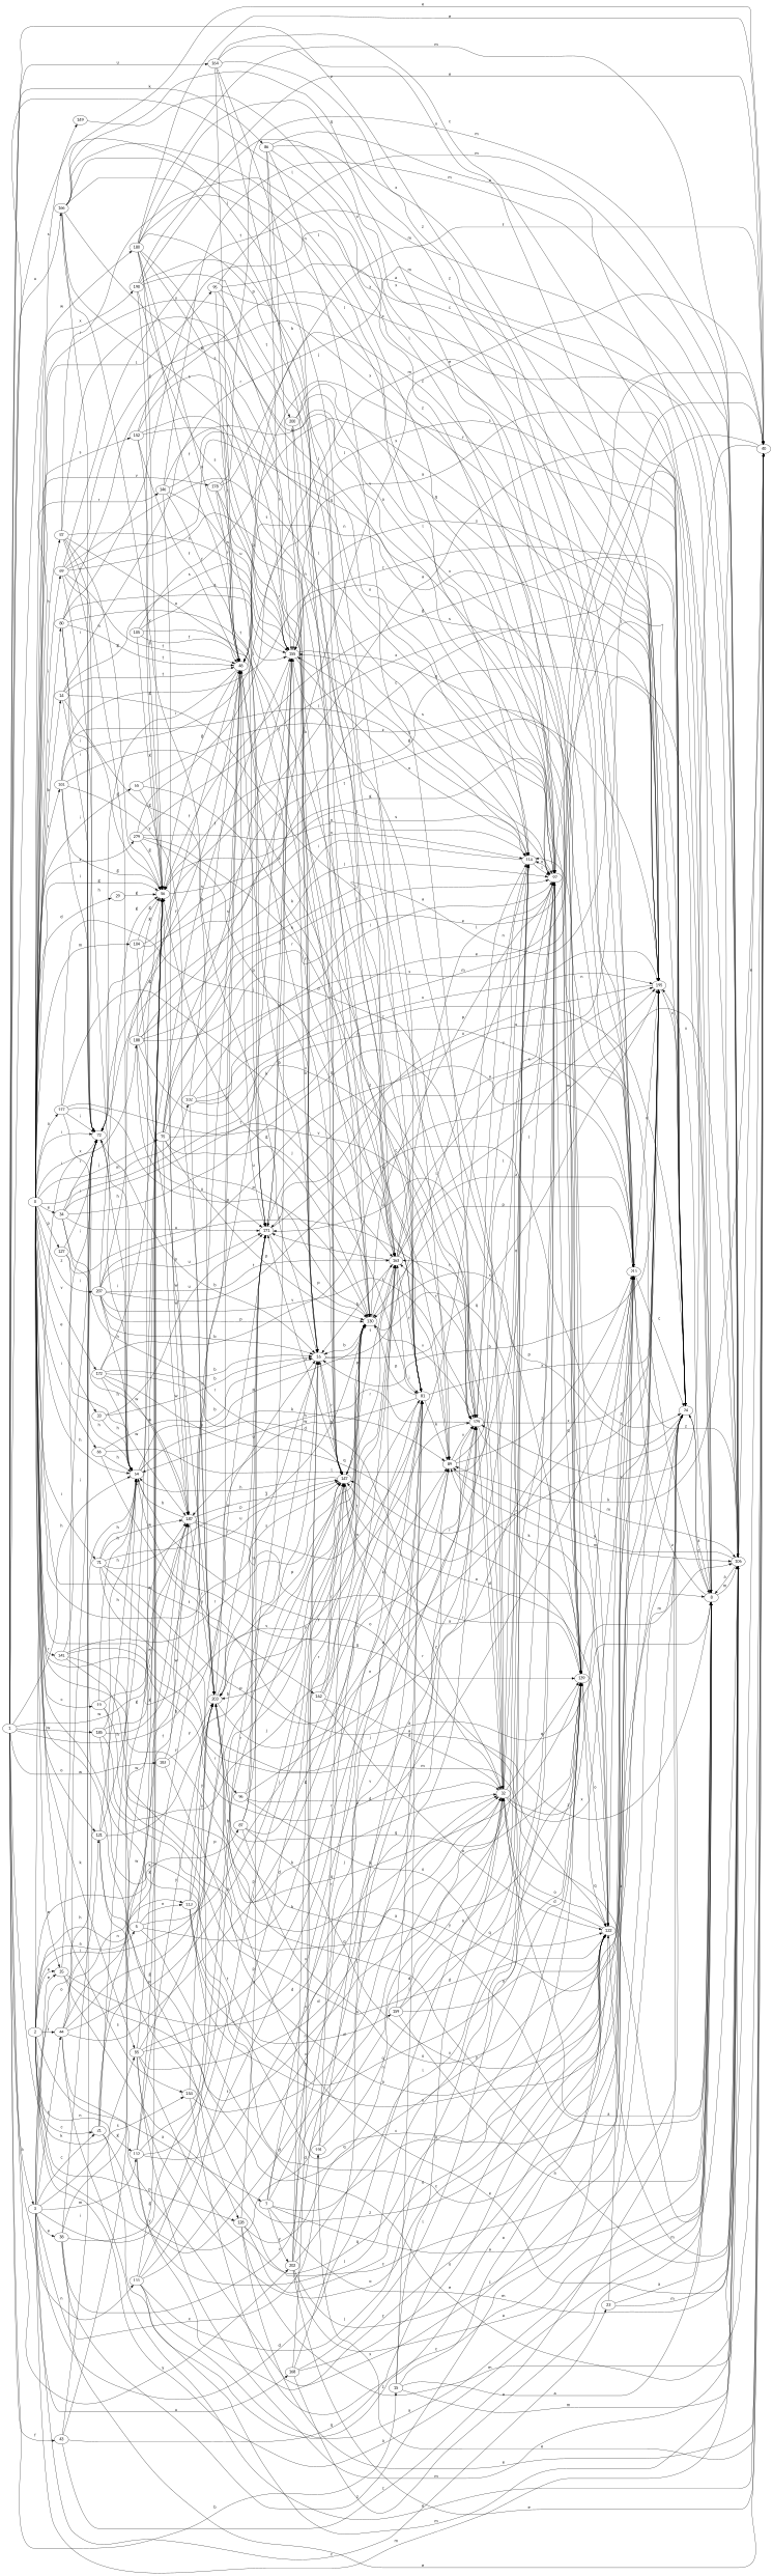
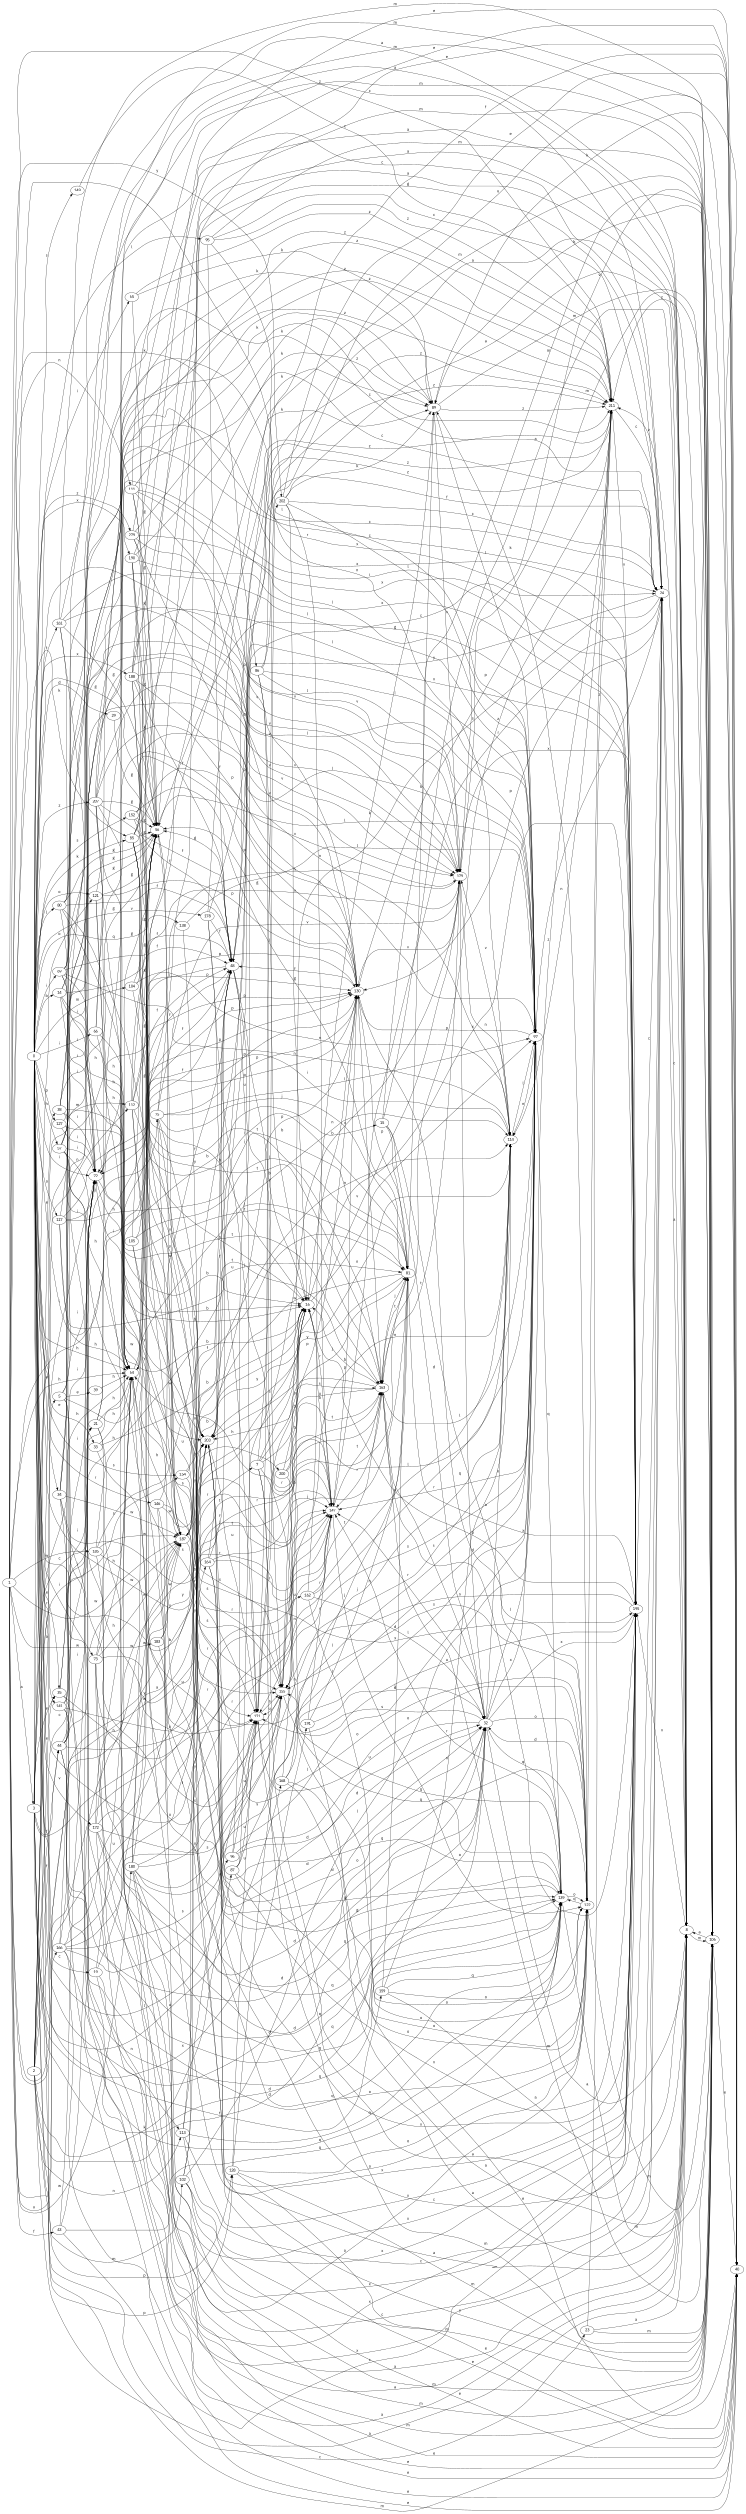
  strict digraph {
    fontname="IBM Plex Sans"
    rankdir=LR
    node [fontname="IBM Plex Sans"]
    edge [fontname="IBM Plex Sans"]
    0
    14
    19
    29
    32
    33
    34
    35
    56
    57
    64
    65
    66
    69
-   71
+   71 [label=73]
    72
    75
    80
    85
    95
    96
    102
    104
    117
    121
    127
    128
+   138
    141
    146
    147
    149
    152
    154
    159
    161
    162
    172
    178
    179
    188
    190
    200
    207
    n45 [label=279]
    16
    106
    48
    155
    187
    122
    139
    97
    211
    8
    163
    195
    114
    171
    24
    130
    89
    81
    40
    203
    1
    3
    15
    43
    86
    111
    164
    166
    180
    183
    185
    202
    21
    44
    112
    23
    38
    168
    191
    2
    5
    7
    87
    113
+   39
    105
    0 -> 14 [label=b]
    0 -> 19 [label=c]
    0 -> 29 [label=d]
    0 -> 32 [label=d]
    0 -> 33 [label=e]
    0 -> 34 [label=e]
    0 -> 35 [label=e]
    0 -> 56 [label=g]
    0 -> 57 [label=h]
    0 -> 64 [label=h]
    0 -> 65 [label=i]
    0 -> 66 [label=i]
    0 -> 69 [label=i]
    0 -> 71 [label=i]
    0 -> 72 [label=i]
    0 -> 75 [label=j]
    0 -> 80 [label=j]
    0 -> 85 [label=k]
    0 -> 95 [label=l]
    0 -> 96 [label=l]
    0 -> 102 [label=m]
    0 -> 104 [label=m]
    0 -> 117 [label=o]
    0 -> 121 [label=o]
    0 -> 127 [label=p]
    0 -> 128 [label=p]
+   0 -> 138 [label=q]
    0 -> 141 [label=r]
    0 -> 146 [label=r]
    0 -> 147 [label=r]
    0 -> 149 [label=s]
    0 -> 152 [label=s]
    0 -> 154 [label=s]
    0 -> 159 [label=t]
    0 -> 161 [label=t]
    0 -> 162 [label=t]
    0 -> 172 [label=v]
    0 -> 178 [label=v]
    0 -> 179 [label=v]
    0 -> 188 [label=x]
    0 -> 190 [label=x]
    0 -> 200 [label=y]
    0 -> 207 [label=z]
    0 -> n45 [label=z]
    14 -> 72 [label=i]
    14 -> 179 [label=v]
    14 -> 16 [label=b]
    14 -> 106 [label=m]
    14 -> 48 [label=f]
    14 -> 155 [label=s]
    19 -> 64 [label=h]
    19 -> 187 [label=w]
    19 -> 122 [label=o]
    19 -> 139 [label=q]
    29 -> 56 [label=g]
    32 -> 147 [label=r]
    32 -> 155 [label=s]
    32 -> 122 [label=o]
    32 -> 139 [label=q]
    32 -> 97 [label=l]
    32 -> 211 [label=z]
    32 -> 8 [label=a]
    32 -> 163 [label=t]
    32 -> 195 [label=x]
    32 -> 114 [label=n]
    32 -> 171 [label=u]
    33 -> 64 [label=h]
    33 -> 16 [label=b]
    33 -> 171 [label=u]
    34 -> 72 [label=i]
    34 -> 147 [label=r]
    34 -> 187 [label=w]
    34 -> 139 [label=q]
    34 -> 211 [label=z]
    34 -> 171 [label=u]
    34 -> 24 [label=c]
    35 -> 32 [label=d]
    35 -> 72 [label=i]
    35 -> 114 [label=n]
    35 -> 24 [label=c]
    56 -> 187 [label=w]
    56 -> 97 [label=l]
    57 -> 56 [label=g]
    57 -> 64 [label=h]
    57 -> 72 [label=i]
    57 -> 155 [label=s]
    57 -> 97 [label=l]
    57 -> 195 [label=x]
    57 -> 171 [label=u]
    64 -> 56 [label=g]
    64 -> 72 [label=i]
    64 -> 122 [label=o]
    64 -> 139 [label=q]
    64 -> 130 [label=p]
    64 -> 89 [label=k]
    65 -> 56 [label=g]
    65 -> 211 [label=z]
    65 -> 89 [label=k]
    66 -> 64 [label=h]
    66 -> 16 [label=b]
    66 -> 97 [label=l]
    66 -> 8 [label=a]
    69 -> 64 [label=h]
    69 -> 72 [label=i]
    69 -> 106 [label=m]
    69 -> 48 [label=f]
    69 -> 139 [label=q]
    69 -> 97 [label=l]
    69 -> 195 [label=x]
    69 -> 114 [label=n]
    71 -> 64 [label=h]
    71 -> 147 [label=r]
    71 -> 106 [label=m]
    71 -> 187 [label=w]
    71 -> 8 [label=a]
    71 -> 195 [label=x]
    71 -> 130 [label=p]
    72 -> 64 [label=h]
    72 -> 16 [label=b]
    72 -> 24 [label=c]
    75 -> 179 [label=v]
    75 -> 155 [label=s]
    75 -> 187 [label=w]
    75 -> 97 [label=l]
    75 -> 195 [label=x]
    75 -> 130 [label=p]
    75 -> 81 [label=j]
    75 -> 40 [label=e]
    80 -> 56 [label=g]
    80 -> 72 [label=i]
    80 -> 48 [label=f]
    80 -> 8 [label=a]
    80 -> 163 [label=t]
    80 -> 24 [label=c]
    80 -> 81 [label=j]
    85 -> 32 [label=d]
    85 -> 56 [label=g]
    85 -> 179 [label=v]
    85 -> 16 [label=b]
    85 -> 106 [label=m]
    85 -> 122 [label=o]
    85 -> 139 [label=q]
    85 -> 89 [label=k]
    95 -> 106 [label=m]
    95 -> 48 [label=f]
    95 -> 211 [label=z]
    95 -> 114 [label=n]
    95 -> 24 [label=c]
    96 -> 32 [label=d]
    96 -> 122 [label=o]
    96 -> 211 [label=z]
    96 -> 171 [label=u]
    102 -> 106 [label=m]
    102 -> 48 [label=f]
    102 -> 97 [label=l]
    102 -> 195 [label=x]
    102 -> 40 [label=e]
    102 -> 203 [label=y]
    104 -> 56 [label=g]
    104 -> 8 [label=a]
    104 -> 114 [label=n]
    104 -> 203 [label=y]
    117 -> 64 [label=h]
    117 -> 72 [label=i]
    117 -> 163 [label=t]
    117 -> 130 [label=p]
    117 -> 89 [label=k]
    117 -> 81 [label=j]
    121 -> 56 [label=g]
    121 -> 64 [label=h]
    121 -> 139 [label=q]
    121 -> 211 [label=z]
    121 -> 130 [label=p]
    127 -> 72 [label=i]
    127 -> 179 [label=v]
    127 -> 187 [label=w]
    128 -> 106 [label=m]
    128 -> 122 [label=o]
    128 -> 114 [label=n]
    128 -> 171 [label=u]
    128 -> 40 [label=e]
+   138 -> 97 [label=l]
+   138 -> 203 [label=y]
    141 -> 72 [label=i]
    141 -> 147 [label=r]
    141 -> 139 [label=q]
    141 -> 211 [label=z]
    141 -> 8 [label=a]
    146 -> 106 [label=m]
    146 -> 48 [label=f]
-   146 -> 155 [label=s]
    146 -> 187 [label=w]
    146 -> 122 [label=o]
    146 -> 114 [label=n]
    147 -> 64 [label=h]
    147 -> 16 [label=b]
    147 -> 122 [label=o]
    147 -> 163 [label=t]
    147 -> 171 [label=u]
    147 -> 130 [label=p]
    149 -> 211 [label=c]
    152 -> 56 [label=g]
    152 -> 48 [label=f]
    152 -> 97 [label=l]
    152 -> 163 [label=t]
    152 -> 130 [label=p]
    152 -> 81 [label=j]
    154 -> 32 [label=d]
    154 -> 24 [label=c]
    154 -> 203 [label=y]
    159 -> 122 [label=o]
    159 -> 139 [label=q]
    159 -> 8 [label=a]
    159 -> 114 [label=n]
    159 -> 81 [label=j]
    161 -> 56 [label=g]
    161 -> 72 [label=i]
    161 -> 179 [label=v]
    161 -> 106 [label=m]
    161 -> 97 [label=l]
    161 -> 24 [label=c]
    161 -> 203 [label=y]
    162 -> 32 [label=d]
    162 -> 147 [label=r]
    162 -> 122 [label=o]
    162 -> 163 [label=t]
    162 -> 89 [label=k]
    172 -> 32 [label=d]
    172 -> 64 [label=h]
    172 -> 16 [label=b]
    172 -> 155 [label=s]
    172 -> 187 [label=w]
    172 -> 139 [label=q]
    172 -> 195 [label=x]
    178 -> 147 [label=r]
    178 -> 106 [label=m]
    178 -> 48 [label=f]
    178 -> 211 [label=z]
    178 -> 171 [label=u]
    179 -> 32 [label=d]
    179 -> 64 [label=h]
    179 -> 106 [label=m]
    179 -> 163 [label=t]
    179 -> 195 [label=x]
    179 -> 114 [label=n]
    188 -> 32 [label=d]
    188 -> 56 [label=g]
    188 -> 179 [label=v]
    188 -> 48 [label=f]
    188 -> 97 [label=l]
    188 -> 8 [label=a]
    188 -> 171 [label=u]
    188 -> 130 [label=p]
    188 -> 40 [label=e]
    190 -> 56 [label=g]
    190 -> 155 [label=s]
    190 -> 163 [label=t]
    190 -> 195 [label=x]
    190 -> 89 [label=k]
    190 -> 40 [label=e]
    200 -> 16 [label=b]
    200 -> 139 [label=q]
    200 -> 97 [label=l]
    200 -> 163 [label=t]
    207 -> 56 [label=g]
    207 -> 64 [label=h]
    207 -> 179 [label=v]
    207 -> 16 [label=b]
    207 -> 48 [label=f]
    207 -> 211 [label=z]
    207 -> 163 [label=t]
    207 -> 171 [label=u]
    207 -> 24 [label=c]
    207 -> 130 [label=p]
    n45 -> 56 [label=g]
    n45 -> 8 [label=a]
    n45 -> 195 [label=x]
    n45 -> 114 [label=n]
    n45 -> 130 [label=p]
    n45 -> 89 [label=k]
    16 -> 147 [label=r]
    16 -> 97 [label=l]
    16 -> 195 [label=x]
    16 -> 203 [label=y]
    106 -> 211 [label=z]
    106 -> 8 [label=a]
    106 -> 89 [label=k]
    106 -> 40 [label=e]
    106 -> 203 [label=y]
    48 -> 56 [label=g]
    48 -> 72 [label=i]
    48 -> 147 [label=r]
    48 -> 16 [label=b]
    48 -> 195 [label=x]
    48 -> 171 [label=u]
    155 -> 16 [label=b]
    155 -> 139 [label=q]
    155 -> 114 [label=n]
    155 -> 171 [label=u]
    187 -> 64 [label=h]
    187 -> 147 [label=r]
    187 -> 8 [label=a]
    187 -> 114 [label=n]
    187 -> 203 [label=y]
    122 -> 32 [label=d]
    122 -> 106 [label=m]
    122 -> 155 [label=s]
    122 -> 139 [label=q]
    122 -> 211 [label=z]
    122 -> 89 [label=k]
    139 -> 56 [label=g]
    139 -> 147 [label=r]
    139 -> 106 [label=m]
    139 -> 122 [label=o]
    97 -> 147 [label=r]
    97 -> 155 [label=s]
    97 -> 139 [label=q]
    97 -> 114 [label=n]
    97 -> 130 [label=p]
    211 -> 195 [label=x]
    211 -> 114 [label=n]
    211 -> 24 [label=c]
    211 -> 130 [label=p]
    8 -> 106 [label=m]
    8 -> 211 [label=z]
    8 -> 195 [label=x]
    8 -> 24 [label=c]
    163 -> 147 [label=r]
    163 -> 16 [label=b]
    163 -> 106 [label=m]
    163 -> 97 [label=l]
    163 -> 211 [label=z]
    163 -> 195 [label=x]
    163 -> 171 [label=u]
    163 -> 81 [label=j]
    163 -> 203 [label=y]
    195 -> 56 [label=g]
    195 -> 72 [label=i]
    195 -> 16 [label=b]
    195 -> 155 [label=s]
    195 -> 171 [label=u]
    195 -> 24 [label=c]
    114 -> 72 [label=i]
    114 -> 179 [label=v]
    114 -> 155 [label=s]
    114 -> 97 [label=l]
    171 -> 155 [label=s]
    171 -> 8 [label=a]
    171 -> 130 [label=p]
    24 -> 56 [label=g]
    24 -> 147 [label=r]
    24 -> 48 [label=f]
    24 -> 155 [label=s]
    24 -> 97 [label=l]
    24 -> 8 [label=a]
    24 -> 130 [label=p]
    24 -> 203 [label=y]
    130 -> 56 [label=g]
    130 -> 179 [label=v]
    130 -> 16 [label=b]
    130 -> 48 [label=f]
    130 -> 139 [label=q]
    130 -> 163 [label=t]
    89 -> 179 [label=v]
    89 -> 106 [label=m]
    89 -> 97 [label=l]
    89 -> 211 [label=z]
    81 -> 187 [label=w]
    81 -> 163 [label=t]
    81 -> 195 [label=x]
    81 -> 130 [label=p]
    81 -> 89 [label=k]
    81 -> 203 [label=y]
    40 -> 179 [label=v]
    40 -> 48 [label=f]
    40 -> 171 [label=u]
    40 -> 89 [label=k]
    203 -> 48 [label=f]
    203 -> 139 [label=q]
    203 -> 114 [label=n]
    203 -> 171 [label=u]
    203 -> 130 [label=p]
    203 -> 40 [label=e]
    1 -> 64 [label=h]
    1 -> 85 [label=k]
    1 -> 16 [label=b]
    1 -> 187 [label=w]
    1 -> 97 [label=l]
    1 -> 211 [label=z]
    1 -> 81 [label=j]
    1 -> 3 [label=a]
    1 -> 15 [label=b]
    1 -> 43 [label=f]
    1 -> 86 [label=k]
    1 -> 111 [label=n]
    1 -> 164 [label=u]
    1 -> 166 [label=u]
    1 -> 180 [label=w]
    1 -> 183 [label=w]
    1 -> 185 [label=w]
    1 -> 202 [label=y]
    3 -> 32 [label=d]
    3 -> 35 [label=e]
    3 -> 64 [label=h]
    3 -> 121 [label=o]
    3 -> 154 [label=s]
    3 -> 106 [label=m]
    3 -> 163 [label=t]
    3 -> 21 [label=c]
    3 -> 44 [label=f]
    3 -> 112 [label=m]
    3 -> 23 [label=c]
    3 -> 38 [label=e]
    3 -> 168 [label=u]
    3 -> 191 [label=x]
    15 -> 32 [label=d]
    15 -> 106 [label=m]
    15 -> 122 [label=o]
    15 -> 8 [label=a]
    15 -> 81 [label=j]
    43 -> 72 [label=i]
    43 -> 187 [label=w]
    43 -> 139 [label=q]
    43 -> 24 [label=c]
    86 -> 179 [label=v]
    86 -> 16 [label=b]
    86 -> 155 [label=s]
    86 -> 97 [label=l]
    86 -> 211 [label=z]
    86 -> 8 [label=a]
    111 -> 56 [label=g]
    111 -> 179 [label=v]
    111 -> 16 [label=b]
    111 -> 106 [label=m]
    111 -> 97 [label=l]
    111 -> 211 [label=z]
    111 -> 130 [label=p]
    164 -> 147 [label=r]
    164 -> 48 [label=f]
    164 -> 211 [label=z]
    164 -> 195 [label=x]
    164 -> 24 [label=c]
    164 -> 81 [label=j]
    166 -> 72 [label=i]
    166 -> 16 [label=b]
    166 -> 155 [label=s]
    166 -> 139 [label=q]
    166 -> 97 [label=l]
    166 -> 163 [label=t]
    166 -> 114 [label=n]
    166 -> 40 [label=e]
    166 -> 203 [label=y]
    180 -> 56 [label=g]
    180 -> 147 [label=r]
    180 -> 106 [label=m]
    180 -> 48 [label=f]
    180 -> 155 [label=s]
    180 -> 97 [label=l]
    180 -> 195 [label=x]
    180 -> 171 [label=u]
    180 -> 130 [label=p]
    180 -> 40 [label=e]
    183 -> 187 [label=w]
    183 -> 122 [label=o]
    183 -> 203 [label=y]
    185 -> 64 [label=h]
    185 -> 155 [label=s]
    185 -> 187 [label=w]
    185 -> 24 [label=c]
    185 -> 81 [label=j]
    202 -> 147 [label=r]
    202 -> 16 [label=g]
    202 -> 97 [label=l]
    202 -> 8 [label=a]
    202 -> 24 [label=c]
    202 -> 89 [label=k]
    202 -> 40 [label=e]
    21 -> 32 [label=d]
    21 -> 56 [label=g]
    21 -> 64 [label=h]
    21 -> 48 [label=f]
    21 -> 8 [label=a]
    44 -> 72 [label=i]
    44 -> 147 [label=r]
    44 -> 48 [label=f]
    44 -> 187 [label=w]
    44 -> 195 [label=x]
    44 -> 130 [label=p]
    44 -> 81 [label=j]
    44 -> 40 [label=e]
    112 -> 56 [label=g]
    112 -> 147 [label=r]
    112 -> 179 [label=v]
    112 -> 97 [label=l]
    112 -> 211 [label=z]
    112 -> 130 [label=p]
    112 -> 203 [label=y]
    23 -> 106 [label=m]
    23 -> 211 [label=z]
    23 -> 8 [label=a]
    38 -> 56 [label=g]
    38 -> 72 [label=i]
    38 -> 179 [label=v]
    38 -> 211 [label=z]
    38 -> 40 [label=e]
    38 -> 203 [label=y]
    168 -> 16 [label=b]
    168 -> 122 [label=o]
    168 -> 97 [label=l]
    168 -> 8 [label=a]
    168 -> 81 [label=j]
    191 -> 32 [label=d]
    191 -> 147 [label=r]
    191 -> 81 [label=j]
    191 -> 40 [label=e]
    2 -> 32 [label=d]
    2 -> 35 [label=e]
    2 -> 72 [label=i]
    2 -> 128 [label=p]
    2 -> 8 [label=a]
    2 -> 130 [label=p]
    2 -> 21 [label=c]
    2 -> 44 [label=f]
    2 -> 112 [label=n]
    2 -> 5 [label=a]
    2 -> 7 [label=a]
    2 -> 87 [label=k]
    2 -> 113 [label=n]
    5 -> 56 [label=g]
    5 -> 89 [label=k]
    5 -> 81 [label=j]
    5 -> 40 [label=e]
    5 -> 113 [label=n]
+   5 -> 39 [label=e]
    7 -> 179 [label=v]
    7 -> 106 [label=m]
    7 -> 122 [label=o]
    7 -> 8 [label=a]
    7 -> 163 [label=t]
    7 -> 81 [label=j]
    7 -> 202 [label=y]
    87 -> 179 [label=v]
    87 -> 155 [label=s]
    87 -> 122 [label=o]
    87 -> 195 [label=x]
    87 -> 171 [label=u]
    113 -> 139 [label=q]
    113 -> 195 [label=x]
    113 -> 171 [label=u]
    113 -> 24 [label=c]
    113 -> 203 [label=y]
+   39 -> 64 [label=h]
    105 -> 56 [label=g]
    105 -> 48 [label=f]
    105 -> 155 [label=s]
    105 -> 195 [label=x]
    105 -> 81 [label=j]
  }
